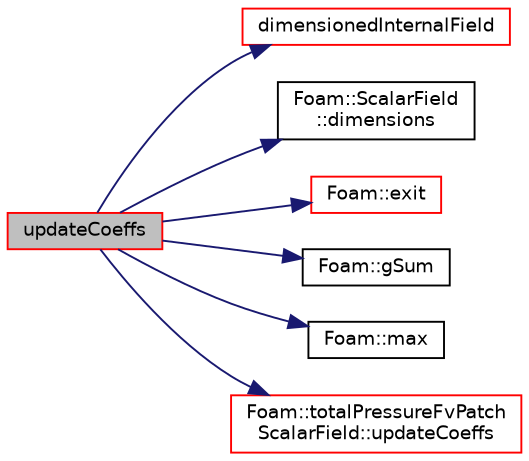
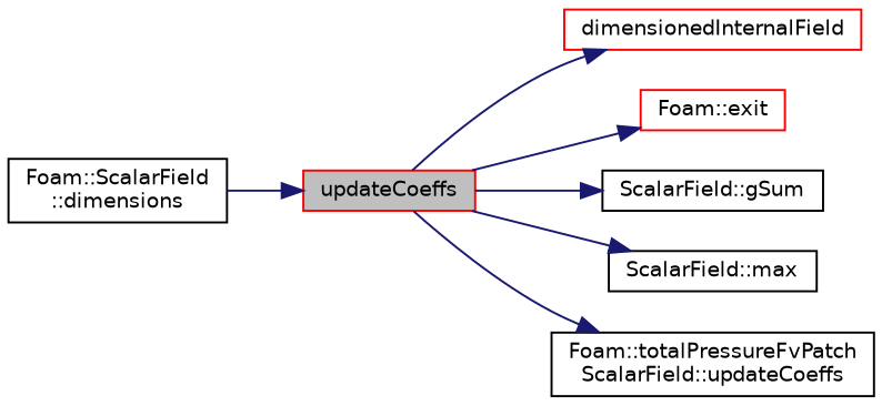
  digraph {
    rankdir=LR
    node [color=red fontname=Helvetica fontsize=10 shape=record]
    edge [color=midnightblue fontname=Helvetica fontsize=10 labelfontname=Helvetica labelfontsize=10 style=solid]
    n1 [fillcolor=grey75 fontcolor=black height=0.2 label=updateCoeffs style=filled width=0.4]
    n2 [height=0.2 label=dimensionedInternalField width=0.4]
    n3 [color=black height=0.2 label="Foam::ScalarField\l::dimensions" width=0.4]
    n4 [height=0.2 label="Foam::exit" width=0.4]
-   n5 [color=black height=0.2 label="Foam::gSum" width=0.4]
-   n6 [color=black height=0.2 label="Foam::max" width=0.4]
-   n7 [height=0.2 label="Foam::totalPressureFvPatch\lScalarField::updateCoeffs" width=0.4]
+   n5 [color=black height=0.2 label="ScalarField::gSum" width=0.4]
+   n6 [color=black height=0.2 label="ScalarField::max" width=0.4]
+   n7 [color=black height=0.2 label="Foam::totalPressureFvPatch\lScalarField::updateCoeffs" width=0.4]
    n1 -> n2
-   n1 -> n3
+   n3 -> n1
    n1 -> n4
    n1 -> n5
    n1 -> n6
    n1 -> n7
  }
